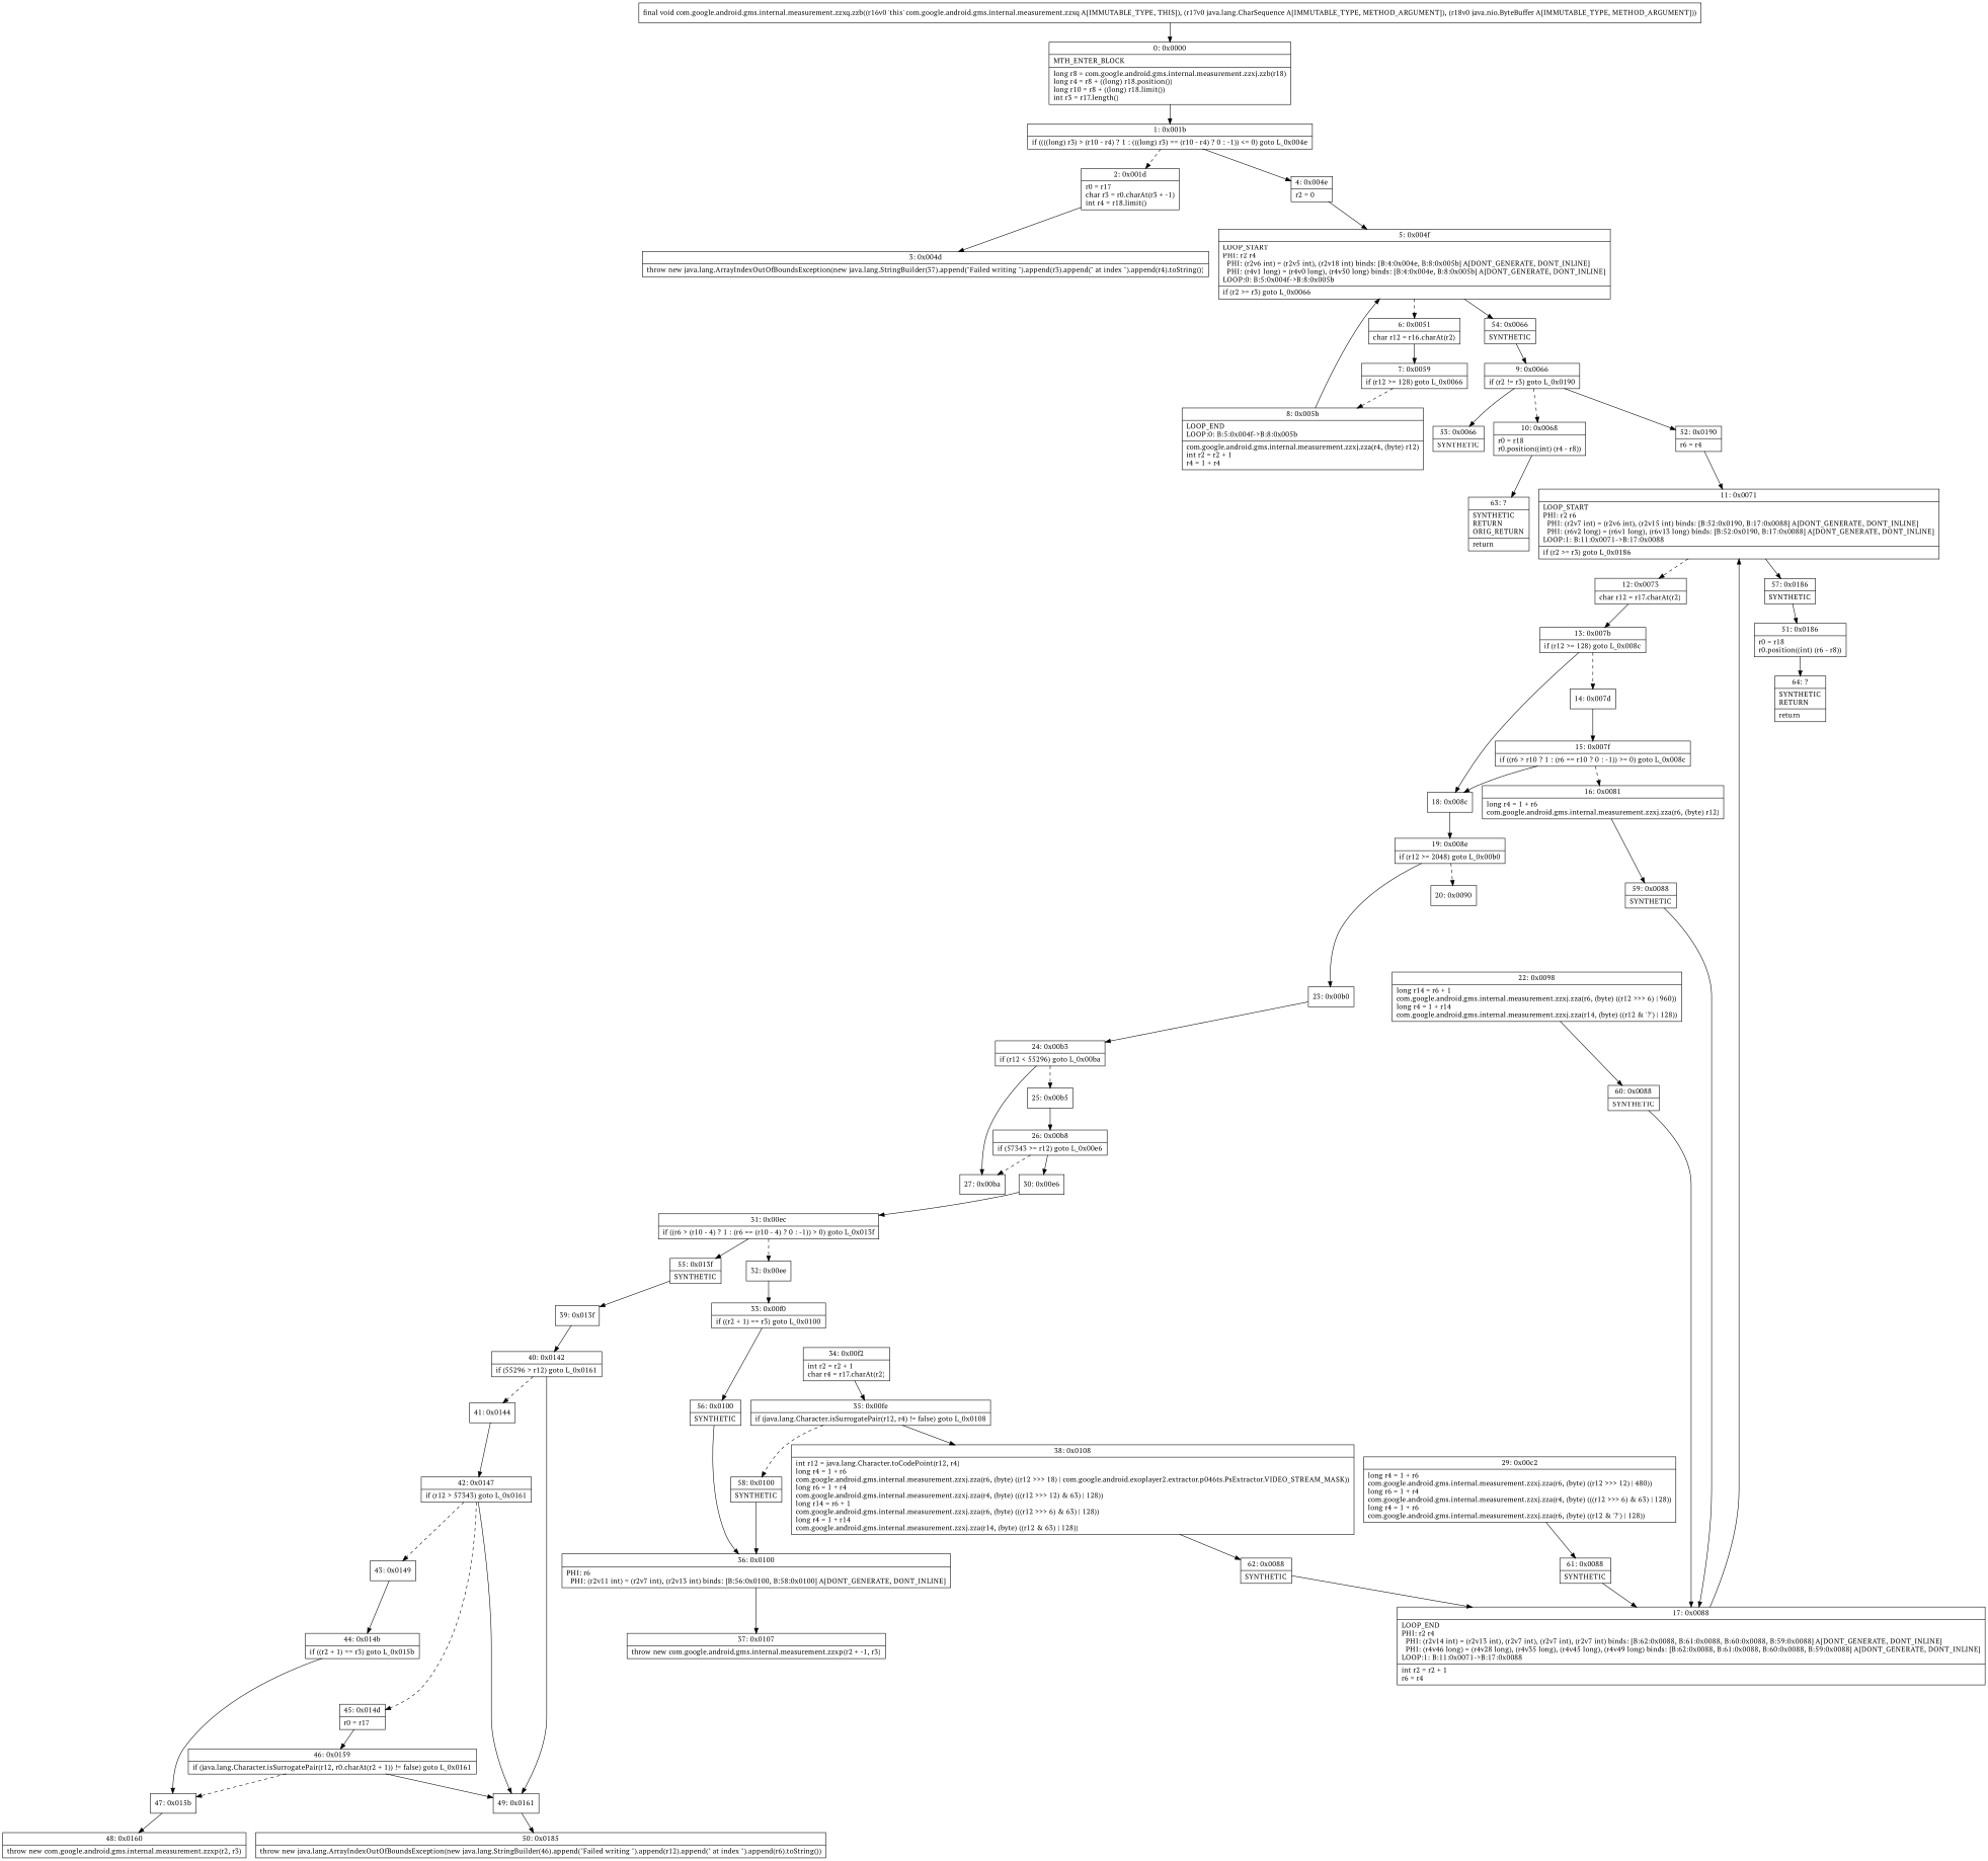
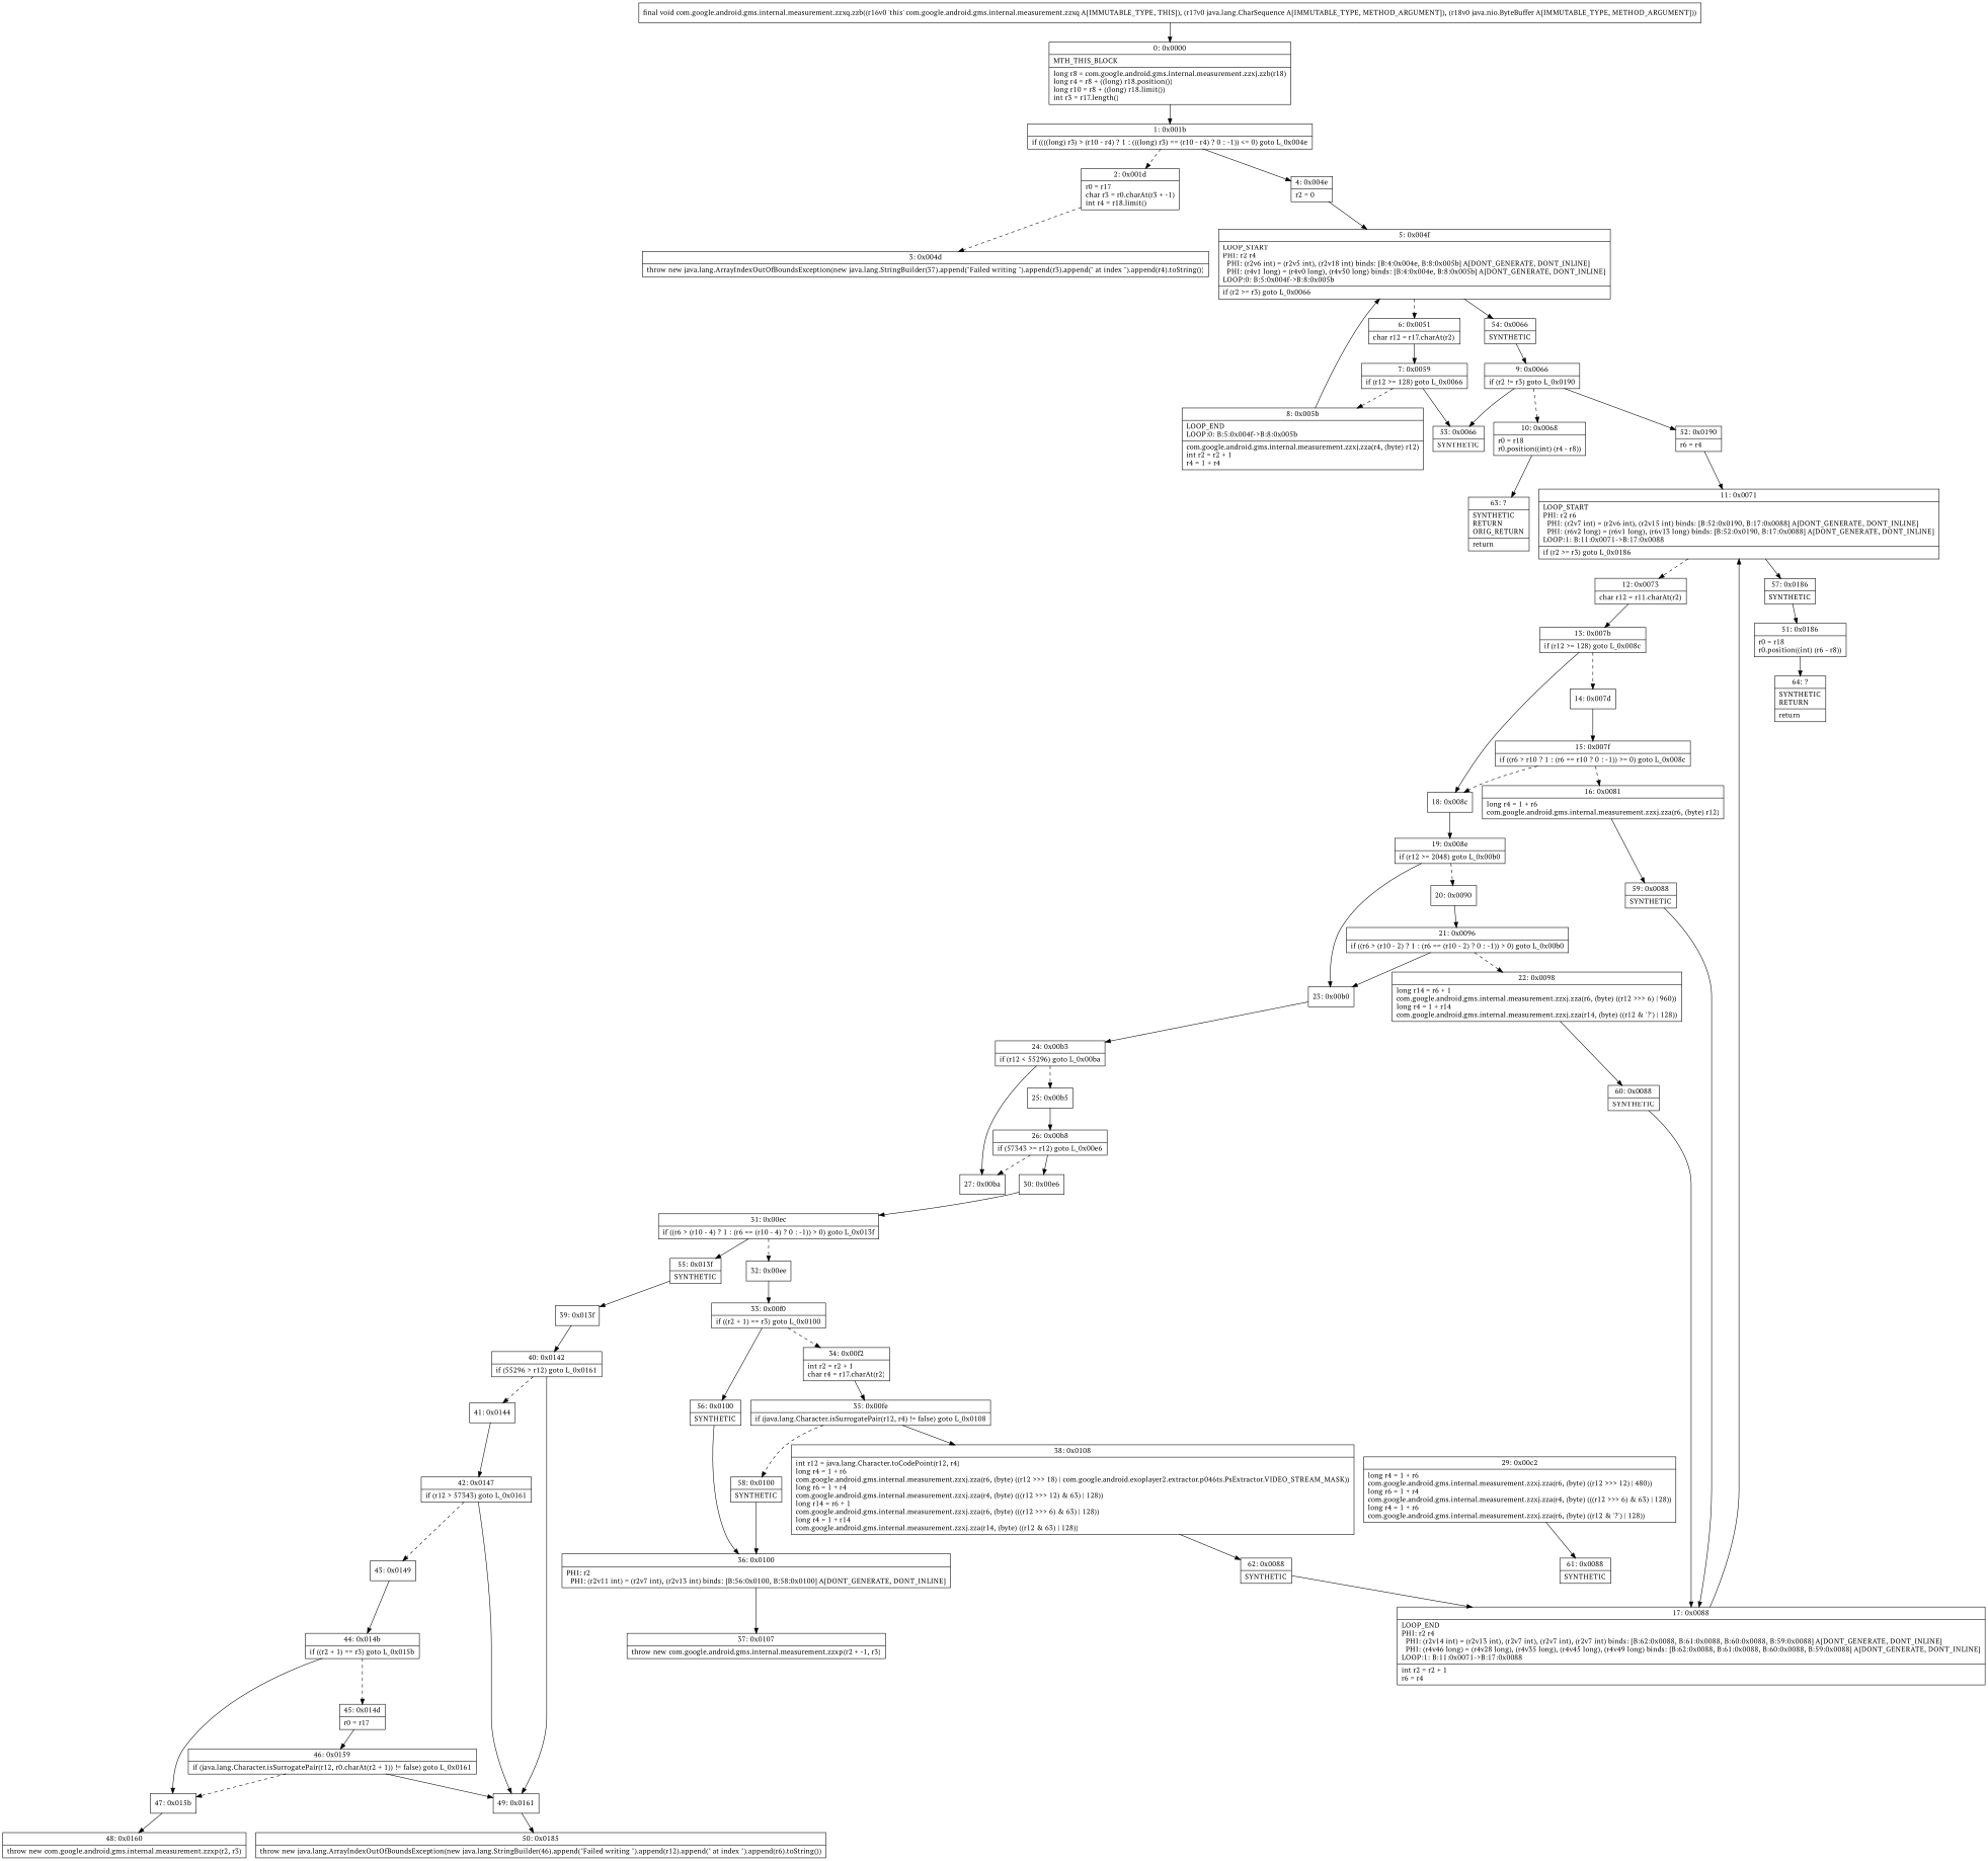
  digraph {
    fontname="PT Serif"
    node [fontname="PT Serif" shape=record]
    edge [fontname="PT Serif"]
-   n1 [label="{0\:\ 0x0000|MTH_ENTER_BLOCK\l|long r8 = com.google.android.gms.internal.measurement.zzxj.zzb(r18)\llong r4 = r8 + ((long) r18.position())\llong r10 = r8 + ((long) r18.limit())\lint r3 = r17.length()\l}"]
+   n1 [label="{0\:\ 0x0000|MTH_THIS_BLOCK\l|long r8 = com.google.android.gms.internal.measurement.zzxj.zzb(r18)\llong r4 = r8 + ((long) r18.position())\llong r10 = r8 + ((long) r18.limit())\lint r3 = r17.length()\l}"]
    n2 [label="{1\:\ 0x001b|if ((((long) r3) \> (r10 \- r4) ? 1 : (((long) r3) == (r10 \- r4) ? 0 : \-1)) \<= 0) goto L_0x004e\l}"]
    n3 [label="{2\:\ 0x001d|r0 = r17\lchar r3 = r0.charAt(r3 + \-1)\lint r4 = r18.limit()\l}"]
    n4 [label="{4\:\ 0x004e|r2 = 0\l}"]
    n5 [label="{3\:\ 0x004d|throw new java.lang.ArrayIndexOutOfBoundsException(new java.lang.StringBuilder(37).append(\"Failed writing \").append(r3).append(\" at index \").append(r4).toString())\l}"]
    n6 [label="{5\:\ 0x004f|LOOP_START\lPHI: r2 r4 \l  PHI: (r2v6 int) = (r2v5 int), (r2v18 int) binds: [B:4:0x004e, B:8:0x005b] A[DONT_GENERATE, DONT_INLINE]\l  PHI: (r4v1 long) = (r4v0 long), (r4v50 long) binds: [B:4:0x004e, B:8:0x005b] A[DONT_GENERATE, DONT_INLINE]\lLOOP:0: B:5:0x004f\-\>B:8:0x005b\l|if (r2 \>= r3) goto L_0x0066\l}"]
-   n7 [label="{6\:\ 0x0051|char r12 = r16.charAt(r2)\l}"]
+   n7 [label="{6\:\ 0x0051|char r12 = r17.charAt(r2)\l}"]
    n8 [label="{54\:\ 0x0066|SYNTHETIC\l}"]
    n9 [label="{7\:\ 0x0059|if (r12 \>= 128) goto L_0x0066\l}"]
    n10 [label="{9\:\ 0x0066|if (r2 != r3) goto L_0x0190\l}"]
    n11 [label="{8\:\ 0x005b|LOOP_END\lLOOP:0: B:5:0x004f\-\>B:8:0x005b\l|com.google.android.gms.internal.measurement.zzxj.zza(r4, (byte) r12)\lint r2 = r2 + 1\lr4 = 1 + r4\l}"]
    n12 [label="{53\:\ 0x0066|SYNTHETIC\l}"]
    n13 [label="{10\:\ 0x0068|r0 = r18\lr0.position((int) (r4 \- r8))\l}"]
    n14 [label="{52\:\ 0x0190|r6 = r4\l}"]
    n15 [label="{63\:\ ?|SYNTHETIC\lRETURN\lORIG_RETURN\l|return\l}"]
    n16 [label="{11\:\ 0x0071|LOOP_START\lPHI: r2 r6 \l  PHI: (r2v7 int) = (r2v6 int), (r2v15 int) binds: [B:52:0x0190, B:17:0x0088] A[DONT_GENERATE, DONT_INLINE]\l  PHI: (r6v2 long) = (r6v1 long), (r6v13 long) binds: [B:52:0x0190, B:17:0x0088] A[DONT_GENERATE, DONT_INLINE]\lLOOP:1: B:11:0x0071\-\>B:17:0x0088\l|if (r2 \>= r3) goto L_0x0186\l}"]
-   n17 [label="{12\:\ 0x0073|char r12 = r17.charAt(r2)\l}"]
+   n17 [label="{12\:\ 0x0073|char r12 = r11.charAt(r2)\l}"]
    n18 [label="{57\:\ 0x0186|SYNTHETIC\l}"]
    n19 [label="{13\:\ 0x007b|if (r12 \>= 128) goto L_0x008c\l}"]
    n20 [label="{51\:\ 0x0186|r0 = r18\lr0.position((int) (r6 \- r8))\l}"]
    n21 [label="{14\:\ 0x007d}"]
    n22 [label="{18\:\ 0x008c}"]
    n23 [label="{15\:\ 0x007f|if ((r6 \> r10 ? 1 : (r6 == r10 ? 0 : \-1)) \>= 0) goto L_0x008c\l}"]
    n24 [label="{19\:\ 0x008e|if (r12 \>= 2048) goto L_0x00b0\l}"]
    n25 [label="{16\:\ 0x0081|long r4 = 1 + r6\lcom.google.android.gms.internal.measurement.zzxj.zza(r6, (byte) r12)\l}"]
    n26 [label="{59\:\ 0x0088|SYNTHETIC\l}"]
    n27 [label="{17\:\ 0x0088|LOOP_END\lPHI: r2 r4 \l  PHI: (r2v14 int) = (r2v13 int), (r2v7 int), (r2v7 int), (r2v7 int) binds: [B:62:0x0088, B:61:0x0088, B:60:0x0088, B:59:0x0088] A[DONT_GENERATE, DONT_INLINE]\l  PHI: (r4v46 long) = (r4v28 long), (r4v35 long), (r4v45 long), (r4v49 long) binds: [B:62:0x0088, B:61:0x0088, B:60:0x0088, B:59:0x0088] A[DONT_GENERATE, DONT_INLINE]\lLOOP:1: B:11:0x0071\-\>B:17:0x0088\l|int r2 = r2 + 1\lr6 = r4\l}"]
    n28 [label="{20\:\ 0x0090}"]
    n29 [label="{23\:\ 0x00b0}"]
+   n30 [label="{21\:\ 0x0096|if ((r6 \> (r10 \- 2) ? 1 : (r6 == (r10 \- 2) ? 0 : \-1)) \> 0) goto L_0x00b0\l}"]
    n31 [label="{24\:\ 0x00b3|if (r12 \< 55296) goto L_0x00ba\l}"]
    n32 [label="{22\:\ 0x0098|long r14 = r6 + 1\lcom.google.android.gms.internal.measurement.zzxj.zza(r6, (byte) ((r12 \>\>\> 6) \| 960))\llong r4 = 1 + r14\lcom.google.android.gms.internal.measurement.zzxj.zza(r14, (byte) ((r12 & '?') \| 128))\l}"]
    n33 [label="{60\:\ 0x0088|SYNTHETIC\l}"]
    n34 [label="{25\:\ 0x00b5}"]
    n35 [label="{27\:\ 0x00ba}"]
    n36 [label="{26\:\ 0x00b8|if (57343 \>= r12) goto L_0x00e6\l}"]
    n37 [label="{30\:\ 0x00e6}"]
    n38 [label="{31\:\ 0x00ec|if ((r6 \> (r10 \- 4) ? 1 : (r6 == (r10 \- 4) ? 0 : \-1)) \> 0) goto L_0x013f\l}"]
    n39 [label="{29\:\ 0x00c2|long r4 = 1 + r6\lcom.google.android.gms.internal.measurement.zzxj.zza(r6, (byte) ((r12 \>\>\> 12) \| 480))\llong r6 = 1 + r4\lcom.google.android.gms.internal.measurement.zzxj.zza(r4, (byte) (((r12 \>\>\> 6) & 63) \| 128))\llong r4 = 1 + r6\lcom.google.android.gms.internal.measurement.zzxj.zza(r6, (byte) ((r12 & '?') \| 128))\l}"]
    n40 [label="{61\:\ 0x0088|SYNTHETIC\l}"]
    n41 [label="{32\:\ 0x00ee}"]
    n42 [label="{55\:\ 0x013f|SYNTHETIC\l}"]
    n43 [label="{33\:\ 0x00f0|if ((r2 + 1) == r3) goto L_0x0100\l}"]
    n44 [label="{39\:\ 0x013f}"]
    n45 [label="{34\:\ 0x00f2|int r2 = r2 + 1\lchar r4 = r17.charAt(r2)\l}"]
    n46 [label="{56\:\ 0x0100|SYNTHETIC\l}"]
    n47 [label="{35\:\ 0x00fe|if (java.lang.Character.isSurrogatePair(r12, r4) != false) goto L_0x0108\l}"]
-   n48 [label="{36\:\ 0x0100|PHI: r6 \l  PHI: (r2v11 int) = (r2v7 int), (r2v13 int) binds: [B:56:0x0100, B:58:0x0100] A[DONT_GENERATE, DONT_INLINE]\l}"]
+   n48 [label="{36\:\ 0x0100|PHI: r2 \l  PHI: (r2v11 int) = (r2v7 int), (r2v13 int) binds: [B:56:0x0100, B:58:0x0100] A[DONT_GENERATE, DONT_INLINE]\l}"]
    n49 [label="{38\:\ 0x0108|int r12 = java.lang.Character.toCodePoint(r12, r4)\llong r4 = 1 + r6\lcom.google.android.gms.internal.measurement.zzxj.zza(r6, (byte) ((r12 \>\>\> 18) \| com.google.android.exoplayer2.extractor.p046ts.PsExtractor.VIDEO_STREAM_MASK))\llong r6 = 1 + r4\lcom.google.android.gms.internal.measurement.zzxj.zza(r4, (byte) (((r12 \>\>\> 12) & 63) \| 128))\llong r14 = r6 + 1\lcom.google.android.gms.internal.measurement.zzxj.zza(r6, (byte) (((r12 \>\>\> 6) & 63) \| 128))\llong r4 = 1 + r14\lcom.google.android.gms.internal.measurement.zzxj.zza(r14, (byte) ((r12 & 63) \| 128))\l}"]
    n50 [label="{58\:\ 0x0100|SYNTHETIC\l}"]
    n51 [label="{62\:\ 0x0088|SYNTHETIC\l}"]
    n52 [label="{37\:\ 0x0107|throw new com.google.android.gms.internal.measurement.zzxp(r2 + \-1, r3)\l}"]
    n53 [label="{40\:\ 0x0142|if (55296 \> r12) goto L_0x0161\l}"]
    n54 [label="{41\:\ 0x0144}"]
    n55 [label="{49\:\ 0x0161}"]
    n56 [label="{42\:\ 0x0147|if (r12 \> 57343) goto L_0x0161\l}"]
    n57 [label="{50\:\ 0x0185|throw new java.lang.ArrayIndexOutOfBoundsException(new java.lang.StringBuilder(46).append(\"Failed writing \").append(r12).append(\" at index \").append(r6).toString())\l}"]
    n58 [label="{43\:\ 0x0149}"]
    n59 [label="{44\:\ 0x014b|if ((r2 + 1) == r3) goto L_0x015b\l}"]
    n60 [label="{45\:\ 0x014d|r0 = r17\l}"]
    n61 [label="{47\:\ 0x015b}"]
    n62 [label="{46\:\ 0x0159|if (java.lang.Character.isSurrogatePair(r12, r0.charAt(r2 + 1)) != false) goto L_0x0161\l}"]
    n63 [label="{48\:\ 0x0160|throw new com.google.android.gms.internal.measurement.zzxp(r2, r3)\l}"]
    n64 [label="{64\:\ ?|SYNTHETIC\lRETURN\l|return\l}"]
    n65 [label="{final void com.google.android.gms.internal.measurement.zzxq.zzb((r16v0 'this' com.google.android.gms.internal.measurement.zzxq A[IMMUTABLE_TYPE, THIS]), (r17v0 java.lang.CharSequence A[IMMUTABLE_TYPE, METHOD_ARGUMENT]), (r18v0 java.nio.ByteBuffer A[IMMUTABLE_TYPE, METHOD_ARGUMENT])) }"]
    n1 -> n2
    n2 -> n3 [style=dashed]
    n2 -> n4
-   n3 -> n5
+   n3 -> n5 [style=dashed]
    n4 -> n6
    n6 -> n7 [style=dashed]
    n6 -> n8
    n7 -> n9
    n8 -> n10
    n9 -> n11 [style=dashed]
+   n9 -> n12
    n10 -> n12
    n10 -> n13 [style=dashed]
    n10 -> n14
    n11 -> n6
    n13 -> n15
    n14 -> n16
    n16 -> n17 [style=dashed]
    n16 -> n18
    n17 -> n19
    n18 -> n20
    n19 -> n21 [style=dashed]
    n19 -> n22
    n20 -> n64
    n21 -> n23
    n22 -> n24
-   n23 -> n22
+   n23 -> n22 [style=dashed]
    n23 -> n25 [style=dashed]
    n24 -> n28 [style=dashed]
    n24 -> n29
    n25 -> n26
    n26 -> n27
    n27 -> n16
+   n28 -> n30
    n29 -> n31
+   n30 -> n29
+   n30 -> n32 [style=dashed]
    n31 -> n34 [style=dashed]
    n31 -> n35
    n32 -> n33
    n33 -> n27
    n34 -> n36
    n36 -> n35 [style=dashed]
    n36 -> n37
    n37 -> n38
    n38 -> n41 [style=dashed]
    n38 -> n42
    n39 -> n40
-   n40 -> n27
    n41 -> n43
    n42 -> n44
+   n43 -> n45 [style=dashed]
    n43 -> n46
    n44 -> n53
    n45 -> n47
    n46 -> n48
    n47 -> n49
    n47 -> n50 [style=dashed]
    n48 -> n52
    n49 -> n51
    n50 -> n48
    n51 -> n27
    n53 -> n54 [style=dashed]
    n53 -> n55
    n54 -> n56
    n55 -> n57
    n56 -> n55
    n56 -> n58 [style=dashed]
    n58 -> n59
-   n56 -> n60 [style=dashed]
+   n59 -> n60 [style=dashed]
    n59 -> n61
    n60 -> n62
    n61 -> n63
    n62 -> n55
    n62 -> n61 [style=dashed]
    n65 -> n1
  }
